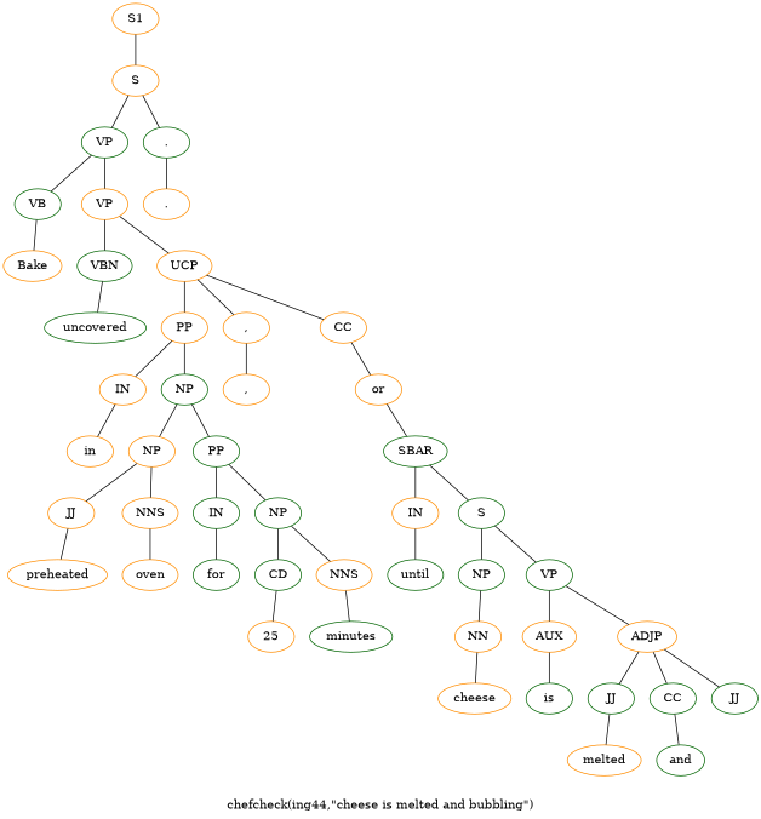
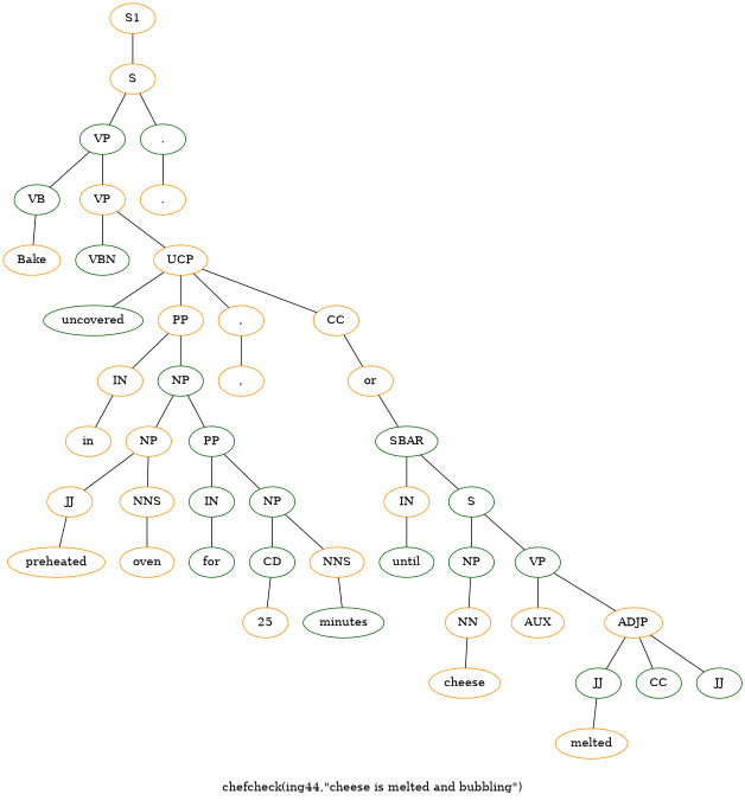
  graph {
    label="chefcheck(ing44,\"cheese is melted and bubbling\")"
    node [color=darkorange]
    n1 [label=S1]
    n2 [label=S]
    n3 [color=darkgreen label=VP]
    n4 [color=darkgreen label="."]
    n5 [color=darkgreen label=VB]
    n6 [label=VP]
    n7 [label="."]
    n8 [label=Bake]
    n9 [color=darkgreen label=VBN]
    n10 [label=UCP]
    n11 [color=darkgreen label=uncovered]
    n12 [label=PP]
    n13 [label=","]
    n14 [label=CC]
    n15 [label=IN]
    n16 [color=darkgreen label=NP]
    n17 [label=","]
    n18 [label=or]
    n19 [color=darkgreen label=SBAR]
    n20 [label=IN]
    n21 [color=darkgreen label=S]
    n22 [label=in]
    n23 [label=NP]
    n24 [color=darkgreen label=PP]
    n25 [label=JJ]
    n26 [label=NNS]
    n27 [color=darkgreen label=IN]
    n28 [color=darkgreen label=NP]
    n29 [label=preheated]
    n30 [label=oven]
    n31 [color=darkgreen label=for]
    n32 [color=darkgreen label=CD]
    n33 [label=NNS]
    n34 [label=25]
    n35 [color=darkgreen label=minutes]
    n36 [color=darkgreen label=until]
    n37 [color=darkgreen label=NP]
    n38 [color=darkgreen label=VP]
    n39 [label=NN]
    n40 [label=AUX]
    n41 [label=ADJP]
    n42 [label=cheese]
-   n43 [color=darkgreen label=is]
    n44 [color=darkgreen label=JJ]
    n45 [color=darkgreen label=CC]
    n46 [color=darkgreen label=JJ]
    n47 [label=melted]
-   n48 [color=darkgreen label=and]
    n1 -- n2
    n2 -- n3
    n2 -- n4
    n3 -- n5
    n3 -- n6
    n4 -- n7
    n5 -- n8
    n6 -- n9
    n6 -- n10
-   n9 -- n11
+   n10 -- n11
    n10 -- n12
    n10 -- n13
    n10 -- n14
    n12 -- n15
    n12 -- n16
    n13 -- n17
    n14 -- n18
    n15 -- n22
    n16 -- n23
    n16 -- n24
    n18 -- n19
    n19 -- n20
    n19 -- n21
    n20 -- n36
    n21 -- n37
    n21 -- n38
    n23 -- n25
    n23 -- n26
    n24 -- n27
    n24 -- n28
    n25 -- n29
    n26 -- n30
    n27 -- n31
    n28 -- n32
    n28 -- n33
    n32 -- n34
    n33 -- n35
    n37 -- n39
    n38 -- n40
    n38 -- n41
    n39 -- n42
-   n40 -- n43
    n41 -- n44
    n41 -- n45
    n41 -- n46
    n44 -- n47
-   n45 -- n48
  }
